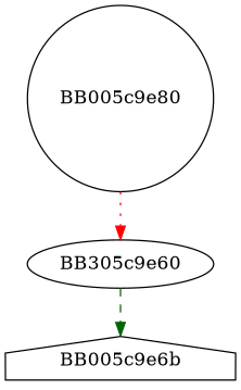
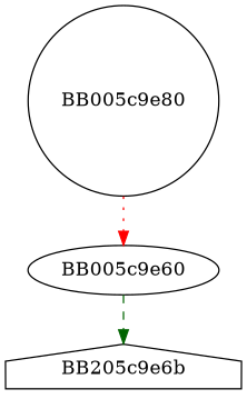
  digraph {
    splines=ortho
-   BB005c9e60 [shape=ellipse label=BB305c9e60]
-   BB005c9e6b [shape=house]
+   BB005c9e60 [shape=ellipse]
+   BB005c9e6b [shape=house label=BB205c9e6b]
    BB005c9e80 [shape=circle]
    BB005c9e60 -> BB005c9e6b [color=darkgreen style=dashed]
    BB005c9e80 -> BB005c9e60 [color=red style=dotted]
  }
